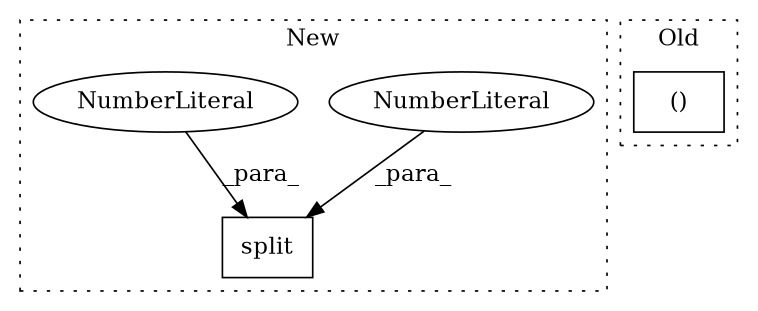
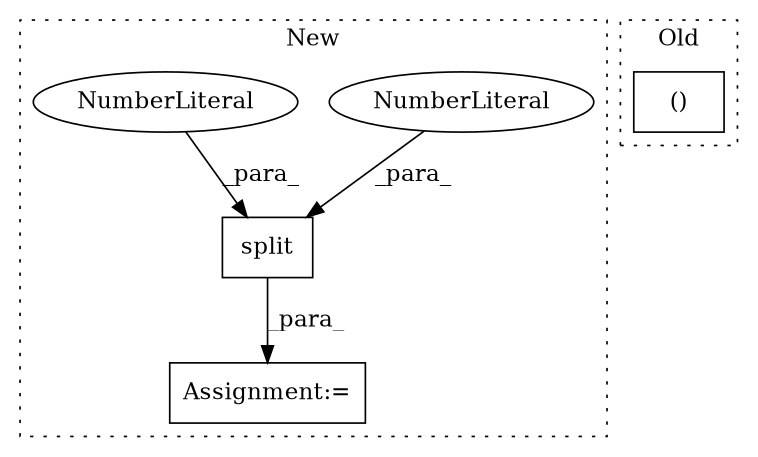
  digraph {
    node [a=34 l=1 shape=box]
    n1 [a=32 l="6,1" label=split s="2948,2957"]
+   n2 [a=7 l=39 label="Assignment:=" s=2928]
    n3 [label=NumberLiteral s=2954 shape=ellipse]
    n4 [label=NumberLiteral s=2956 shape=ellipse]
    n5 [a=106 l=65 label="()" s=2569]
    subgraph cluster_1 {
      label=New
      style=dotted
      n1
+     n2
      n3
      n4
    }
    subgraph cluster_2 {
      label=Old
      style=dotted
      n5
    }
+   n1 -> n2 [label=_para_]
    n3 -> n1 [label=_para_]
    n4 -> n1 [label=_para_]
  }
